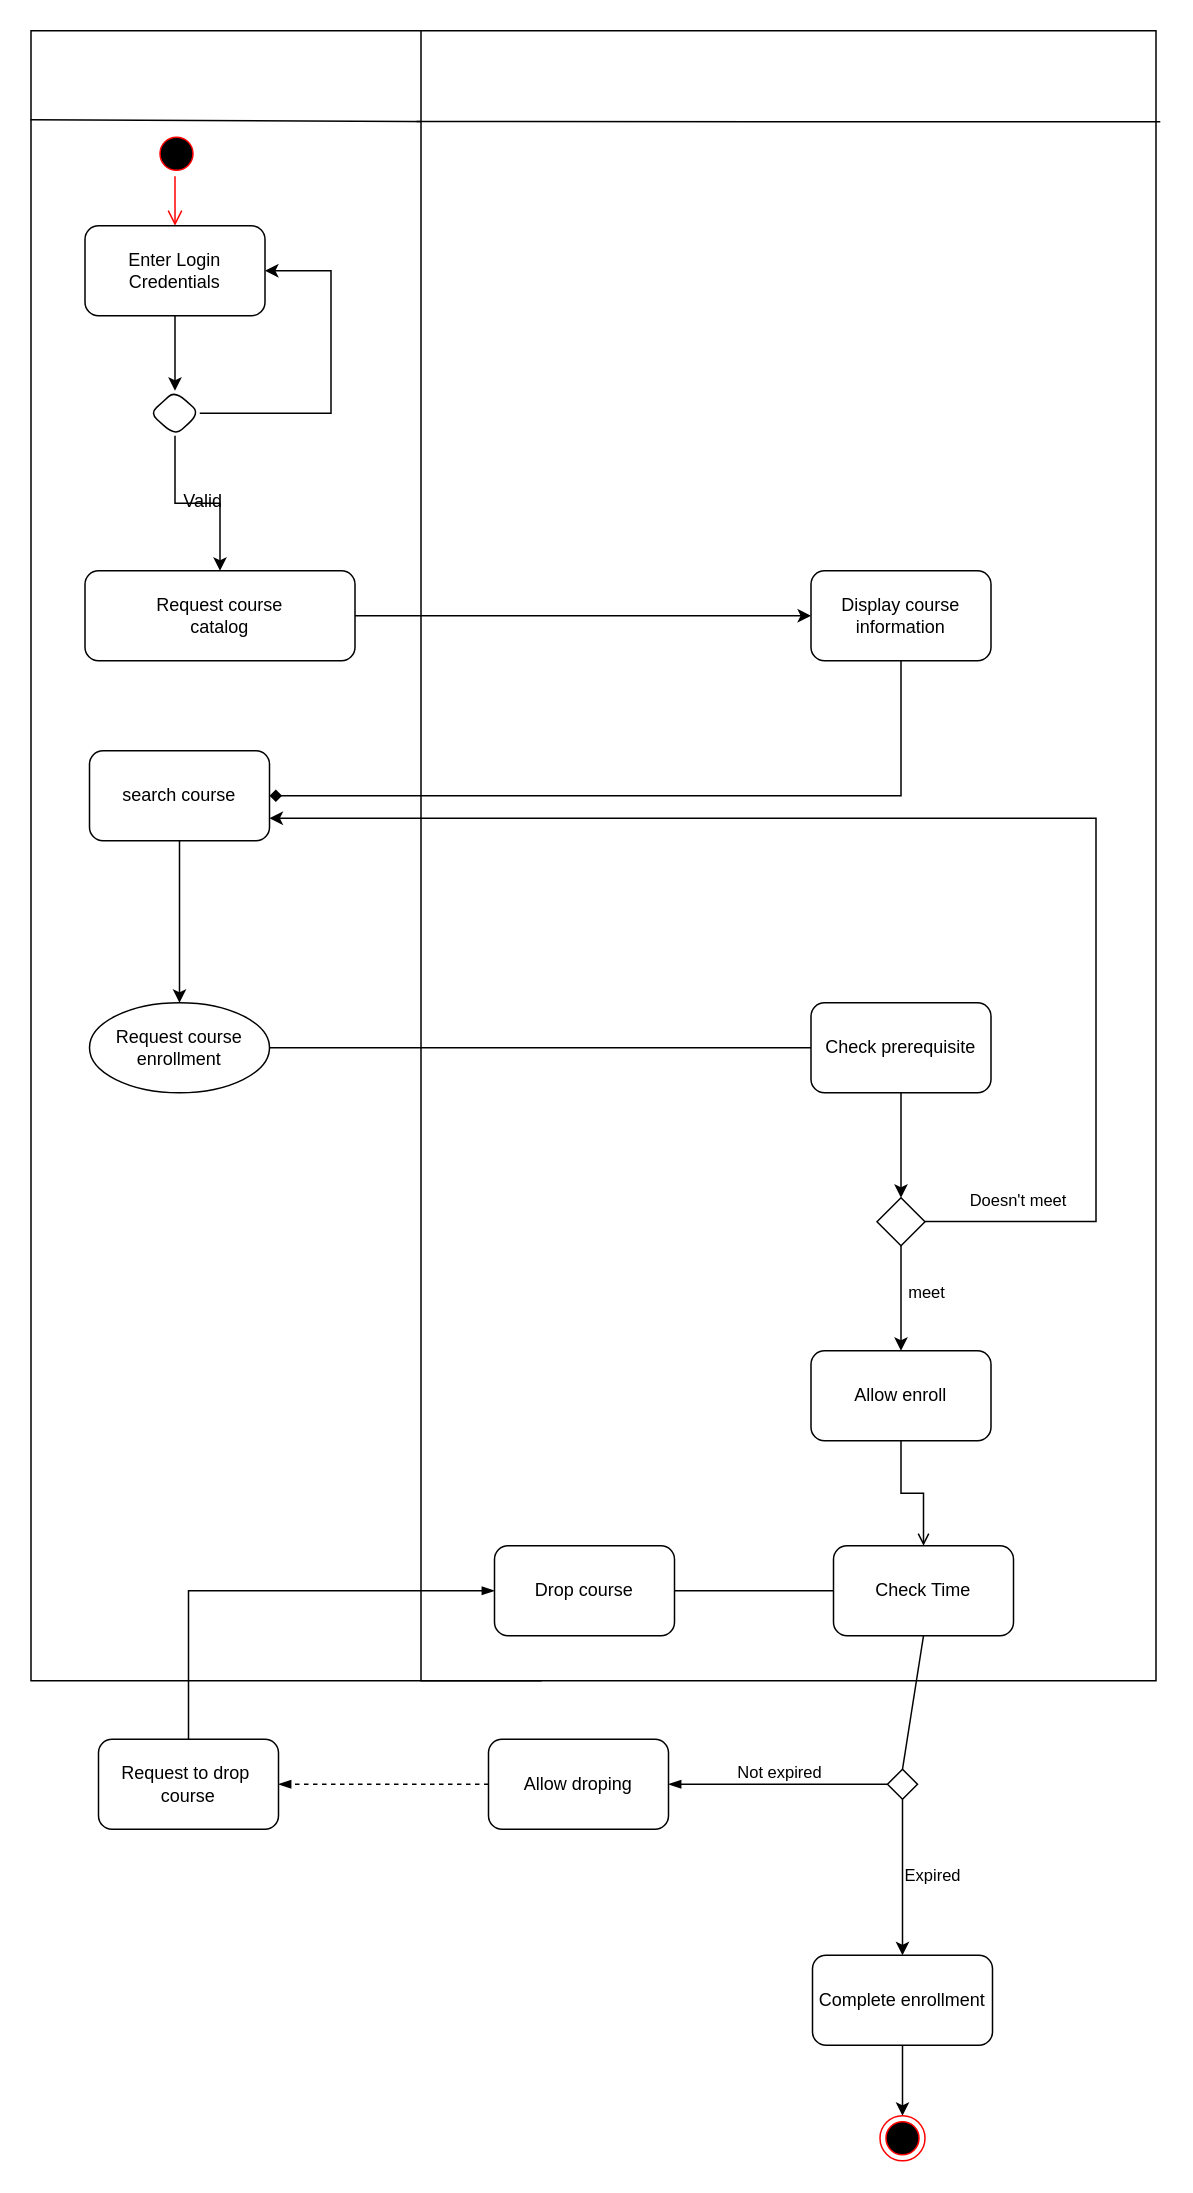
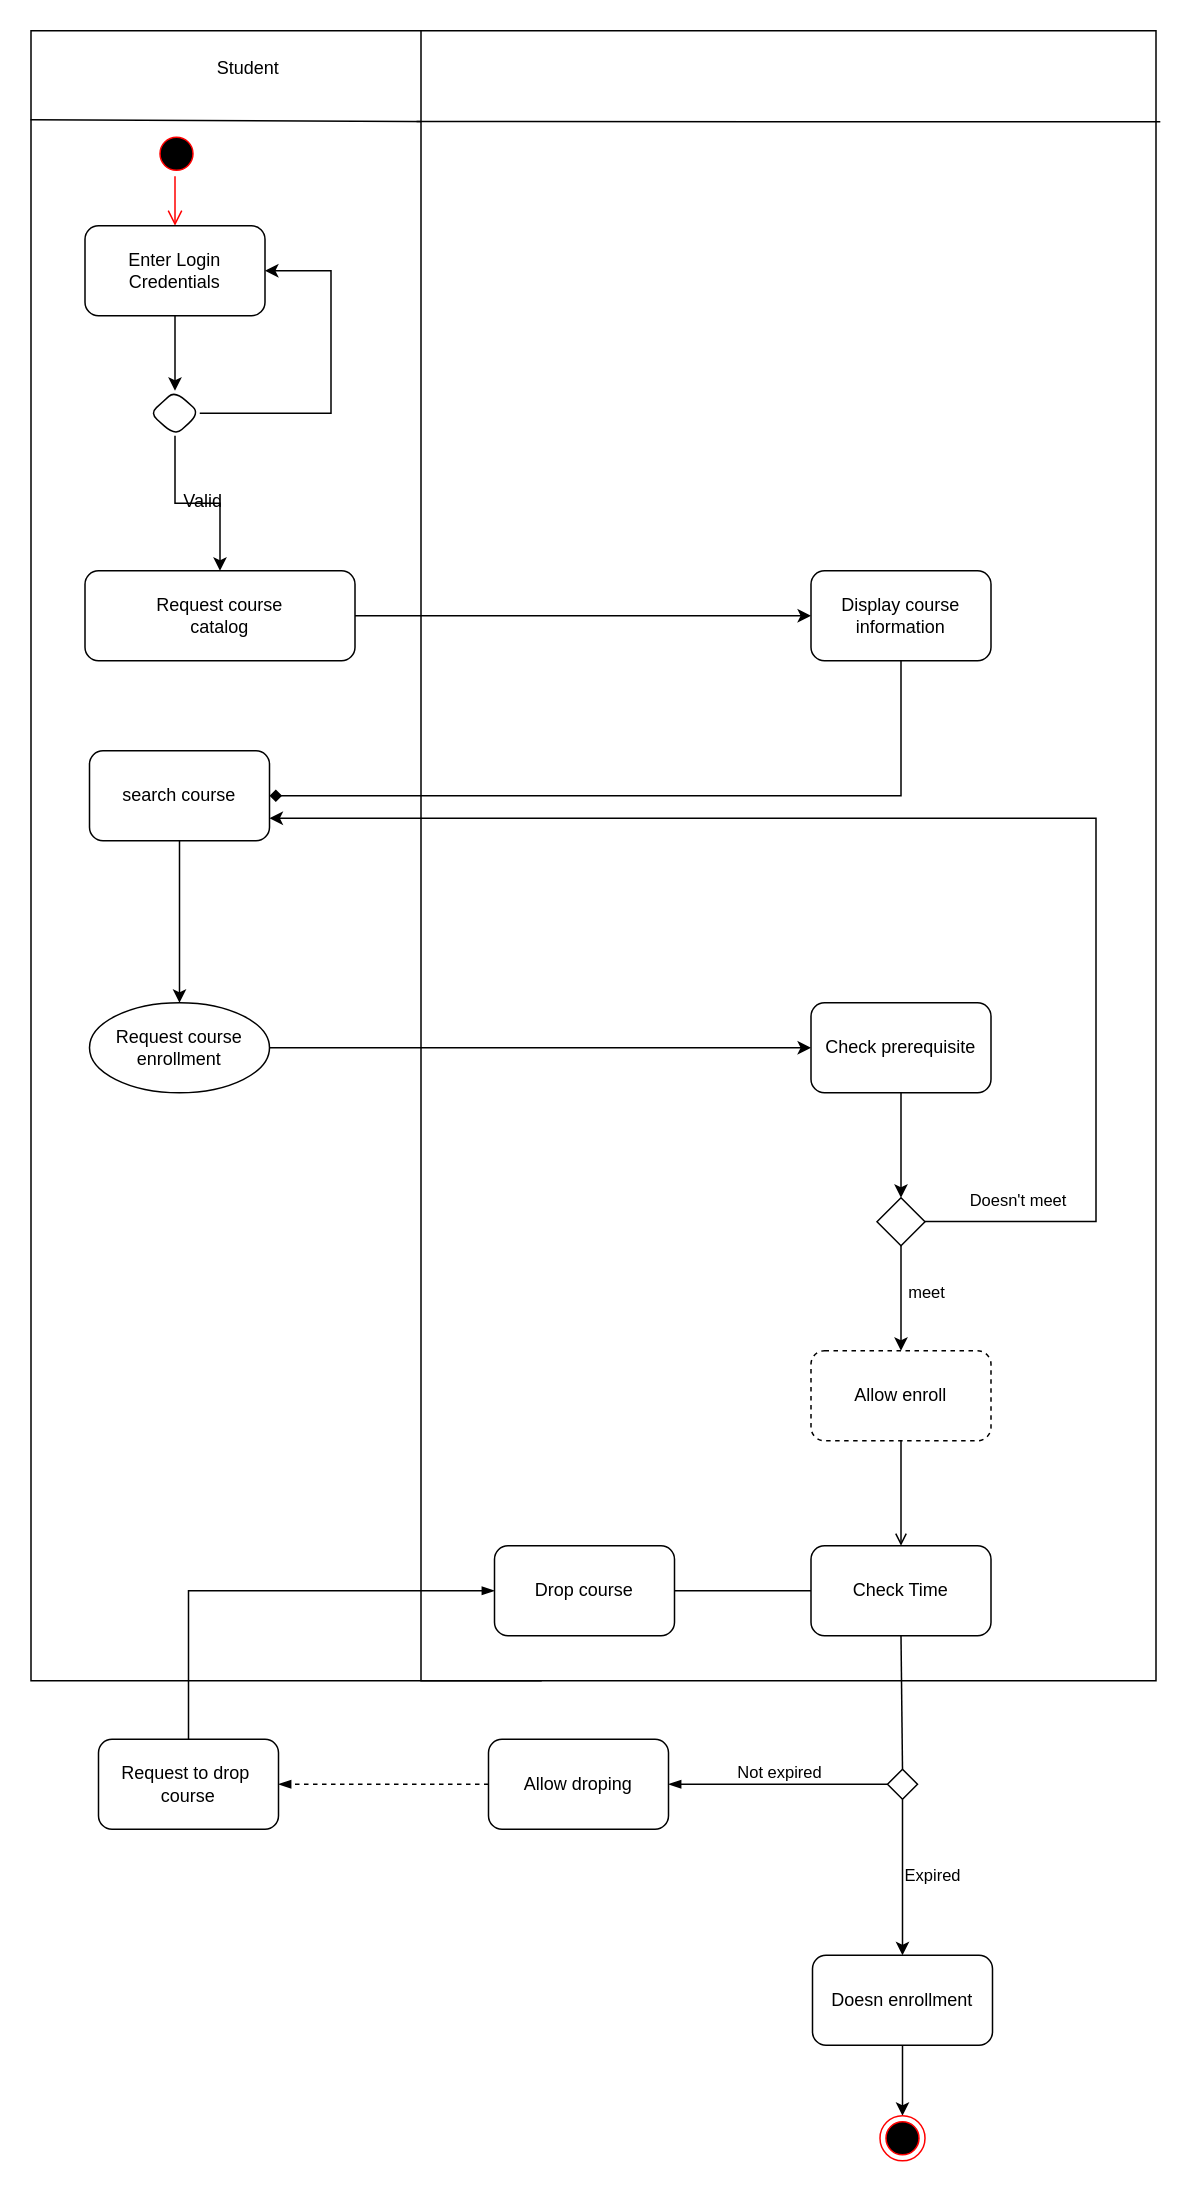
  <mxCell id="0" />
  <mxCell id="1" parent="0" />
  <mxCell id="2" value="" style="rounded=0;whiteSpace=wrap;html=1;" parent="1" vertex="1"><mxGeometry x="20" y="20" width="340" height="1100" as="geometry" /></mxCell>
  <mxCell id="3" value="" style="endArrow=none;html=1;rounded=0;exitX=-0.001;exitY=0.054;exitDx=0;exitDy=0;exitPerimeter=0;entryX=1.017;entryY=0.125;entryDx=0;entryDy=0;entryPerimeter=0;" parent="1" edge="1" source="2"><mxGeometry width="50" height="50" relative="1" as="geometry"><mxPoint x="150" y="80" as="sourcePoint" /><mxPoint x="417.28" y="81.1" as="targetPoint" /></mxGeometry></mxCell>
  <mxCell id="4" value="" style="rounded=0;whiteSpace=wrap;html=1;" parent="1" vertex="1"><mxGeometry x="280" y="20" width="490" height="1100" as="geometry" /></mxCell>
  <mxCell id="5" value="" style="endArrow=none;html=1;rounded=0;entryX=1.007;entryY=0.057;entryDx=0;entryDy=0;entryPerimeter=0;exitX=-0.006;exitY=0.055;exitDx=0;exitDy=0;exitPerimeter=0;" parent="1" edge="1" source="4"><mxGeometry width="50" height="50" relative="1" as="geometry"><mxPoint x="350" y="81" as="sourcePoint" /><mxPoint x="772.87" y="80.7" as="targetPoint" /></mxGeometry></mxCell>
+ <mxCell id="6" value="Student" style="text;html=1;strokeColor=none;fillColor=none;align=center;verticalAlign=middle;whiteSpace=wrap;rounded=0;" parent="1" vertex="1"><mxGeometry x="135" y="30" width="60" height="30" as="geometry" /></mxCell>
  <mxCell id="7" value="Request course&lt;br&gt;catalog" style="rounded=1;whiteSpace=wrap;html=1;" parent="1" vertex="1"><mxGeometry x="56" y="380" width="180" height="60" as="geometry" /></mxCell>
  <mxCell id="8" value="search course" style="rounded=1;whiteSpace=wrap;html=1;" parent="1" vertex="1"><mxGeometry x="59" y="500" width="120" height="60" as="geometry" /></mxCell>
  <mxCell id="9" value="Request course enrollment" style="ellipse;whiteSpace=wrap;html=1;" parent="1" vertex="1"><mxGeometry x="59" y="668" width="120" height="60" as="geometry" /></mxCell>
  <mxCell id="10" value="" style="endArrow=classic;html=1;rounded=0;endFill=1;exitX=0.5;exitY=1;exitDx=0;exitDy=0;" parent="1" source="8" target="9" edge="1"><mxGeometry width="50" height="50" relative="1" as="geometry"><mxPoint x="-151" y="527" as="sourcePoint" /><mxPoint x="-151" y="558" as="targetPoint" /></mxGeometry></mxCell>
  <mxCell id="11" value="Display course information" style="rounded=1;whiteSpace=wrap;html=1;" parent="1" vertex="1"><mxGeometry x="540" y="380" width="120" height="60" as="geometry" /></mxCell>
  <mxCell id="12" value="" style="endArrow=classic;html=1;rounded=0;exitX=1;exitY=0.5;exitDx=0;exitDy=0;" parent="1" source="7" target="11" edge="1"><mxGeometry width="50" height="50" relative="1" as="geometry"><mxPoint x="280" y="608" as="sourcePoint" /><mxPoint x="470" y="528" as="targetPoint" /></mxGeometry></mxCell>
  <mxCell id="13" value="" style="endArrow=diamond;html=1;rounded=0;entryX=1;entryY=0.5;entryDx=0;entryDy=0;" parent="1" source="11" target="8" edge="1"><mxGeometry width="50" height="50" relative="1" as="geometry"><mxPoint x="506" y="617.5" as="sourcePoint" /><mxPoint x="320" y="617.5" as="targetPoint" /><Array as="points"><mxPoint x="600" y="530" /><mxPoint x="540" y="530" /><mxPoint x="450" y="530" /></Array></mxGeometry></mxCell>
  <mxCell id="14" value="" style="edgeStyle=orthogonalEdgeStyle;rounded=0;orthogonalLoop=1;jettySize=auto;html=1;" edge="1" parent="1" source="15" target="46"><mxGeometry relative="1" as="geometry" /></mxCell>
  <mxCell id="15" value="Check prerequisite" style="rounded=1;whiteSpace=wrap;html=1;" parent="1" vertex="1"><mxGeometry x="540" y="668" width="120" height="60" as="geometry" /></mxCell>
- <mxCell id="16" value="" style="endArrow=none;html=1;rounded=0;entryX=0;entryY=0.5;entryDx=0;entryDy=0;" parent="1" source="9" edge="1" target="15"><mxGeometry width="50" height="50" relative="1" as="geometry"><mxPoint x="294" y="697.5" as="sourcePoint" /><mxPoint x="480" y="697.5" as="targetPoint" /></mxGeometry></mxCell>
+ <mxCell id="16" value="" style="endArrow=classic;html=1;rounded=0;entryX=0;entryY=0.5;entryDx=0;entryDy=0;" parent="1" source="9" edge="1" target="15"><mxGeometry width="50" height="50" relative="1" as="geometry"><mxPoint x="294" y="697.5" as="sourcePoint" /><mxPoint x="480" y="697.5" as="targetPoint" /></mxGeometry></mxCell>
  <mxCell id="17" value="" style="edgeStyle=orthogonalEdgeStyle;rounded=0;orthogonalLoop=1;jettySize=auto;html=1;endArrow=open;" edge="1" parent="1" source="18" target="19"><mxGeometry relative="1" as="geometry" /></mxCell>
- <mxCell id="18" value="Allow enroll" style="rounded=1;whiteSpace=wrap;html=1;" parent="1" vertex="1"><mxGeometry x="540" y="900" width="120" height="60" as="geometry" /></mxCell>
- <mxCell id="19" value="Check Time" style="rounded=1;whiteSpace=wrap;html=1;" parent="1" vertex="1"><mxGeometry x="555" y="1030" width="120" height="60" as="geometry" /></mxCell>
+ <mxCell id="18" value="Allow enroll" style="rounded=1;whiteSpace=wrap;html=1;dashed=1;" parent="1" vertex="1"><mxGeometry x="540" y="900" width="120" height="60" as="geometry" /></mxCell>
+ <mxCell id="19" value="Check Time" style="rounded=1;whiteSpace=wrap;html=1;" parent="1" vertex="1"><mxGeometry x="540" y="1030" width="120" height="60" as="geometry" /></mxCell>
  <mxCell id="20" value="" style="edgeStyle=orthogonalEdgeStyle;rounded=0;orthogonalLoop=1;jettySize=auto;html=1;" edge="1" parent="1" source="22" target="24"><mxGeometry relative="1" as="geometry" /></mxCell>
  <mxCell id="21" value="Expired" style="edgeLabel;html=1;align=center;verticalAlign=middle;resizable=0;points=[];" vertex="1" connectable="0" parent="20"><mxGeometry x="-0.046" y="-2" relative="1" as="geometry"><mxPoint x="21" as="offset" /></mxGeometry></mxCell>
  <mxCell id="22" value="" style="rhombus;whiteSpace=wrap;html=1;" parent="1" vertex="1"><mxGeometry x="591" y="1179" width="20" height="20" as="geometry" /></mxCell>
  <mxCell id="23" value="" style="edgeStyle=orthogonalEdgeStyle;rounded=0;orthogonalLoop=1;jettySize=auto;html=1;" edge="1" parent="1" source="24" target="47"><mxGeometry relative="1" as="geometry" /></mxCell>
- <mxCell id="24" value="Complete enrollment" style="rounded=1;whiteSpace=wrap;html=1;" parent="1" vertex="1"><mxGeometry x="541" y="1303" width="120" height="60" as="geometry" /></mxCell>
+ <mxCell id="24" value="Doesn enrollment" style="rounded=1;whiteSpace=wrap;html=1;" parent="1" vertex="1"><mxGeometry x="541" y="1303" width="120" height="60" as="geometry" /></mxCell>
  <mxCell id="25" value="" style="edgeStyle=orthogonalEdgeStyle;rounded=0;orthogonalLoop=1;jettySize=auto;html=1;endArrow=none;" edge="1" parent="1" source="26" target="19"><mxGeometry relative="1" as="geometry" /></mxCell>
  <mxCell id="26" value="Drop course" style="rounded=1;whiteSpace=wrap;html=1;" parent="1" vertex="1"><mxGeometry x="329" y="1030" width="120" height="60" as="geometry" /></mxCell>
  <mxCell id="27" value="Allow droping" style="rounded=1;whiteSpace=wrap;html=1;" parent="1" vertex="1"><mxGeometry x="325" y="1159" width="120" height="60" as="geometry" /></mxCell>
  <mxCell id="28" value="Request to drop&amp;nbsp;&lt;br&gt;course" style="rounded=1;whiteSpace=wrap;html=1;" parent="1" vertex="1"><mxGeometry x="65" y="1159" width="120" height="60" as="geometry" /></mxCell>
  <mxCell id="29" value="" style="endArrow=blockThin;html=1;rounded=0;endFill=1;exitX=0;exitY=0.5;exitDx=0;exitDy=0;entryX=1;entryY=0.5;entryDx=0;entryDy=0;dashed=1;" parent="1" source="27" target="28" edge="1"><mxGeometry width="50" height="50" relative="1" as="geometry"><mxPoint x="340" y="1203" as="sourcePoint" /><mxPoint x="340" y="1263" as="targetPoint" /><Array as="points" /></mxGeometry></mxCell>
  <mxCell id="30" value="" style="endArrow=blockThin;html=1;rounded=0;endFill=1;exitX=0;exitY=0.5;exitDx=0;exitDy=0;entryX=1;entryY=0.5;entryDx=0;entryDy=0;" parent="1" source="22" target="27" edge="1"><mxGeometry width="50" height="50" relative="1" as="geometry"><mxPoint x="560" y="1233" as="sourcePoint" /><mxPoint x="560" y="1293" as="targetPoint" /><Array as="points" /></mxGeometry></mxCell>
  <mxCell id="31" value="Not expired" style="edgeLabel;html=1;align=center;verticalAlign=middle;resizable=0;points=[];" vertex="1" connectable="0" parent="30"><mxGeometry x="0.003" y="-2" relative="1" as="geometry"><mxPoint y="-7" as="offset" /></mxGeometry></mxCell>
  <mxCell id="32" value="" style="endArrow=blockThin;html=1;rounded=0;endFill=1;entryX=0;entryY=0.5;entryDx=0;entryDy=0;" parent="1" source="28" target="26" edge="1"><mxGeometry width="50" height="50" relative="1" as="geometry"><mxPoint x="250" y="1343" as="sourcePoint" /><mxPoint x="250" y="1403" as="targetPoint" /><Array as="points"><mxPoint x="125" y="1060" /></Array></mxGeometry></mxCell>
  <mxCell id="33" value="" style="endArrow=none;html=1;rounded=0;entryX=0.5;entryY=1;entryDx=0;entryDy=0;exitX=0.5;exitY=0;exitDx=0;exitDy=0;" parent="1" source="22" target="19" edge="1"><mxGeometry width="50" height="50" relative="1" as="geometry"><mxPoint x="420" y="1373" as="sourcePoint" /><mxPoint x="470" y="1323" as="targetPoint" /></mxGeometry></mxCell>
  <mxCell id="34" value="" style="ellipse;html=1;shape=startState;fillColor=#000000;strokeColor=#ff0000;" vertex="1" parent="1"><mxGeometry x="102" y="87" width="30" height="30" as="geometry" /></mxCell>
  <mxCell id="35" value="" style="edgeStyle=orthogonalEdgeStyle;html=1;verticalAlign=bottom;endArrow=open;endSize=8;strokeColor=#ff0000;rounded=0;" edge="1" parent="1"><mxGeometry relative="1" as="geometry"><mxPoint x="116" y="150" as="targetPoint" /><mxPoint x="116" y="117" as="sourcePoint" /></mxGeometry></mxCell>
  <mxCell id="36" value="" style="edgeStyle=orthogonalEdgeStyle;rounded=0;orthogonalLoop=1;jettySize=auto;html=1;" edge="1" parent="1" source="37" target="40"><mxGeometry relative="1" as="geometry" /></mxCell>
  <mxCell id="37" value="Enter Login Credentials" style="rounded=1;whiteSpace=wrap;html=1;" vertex="1" parent="1"><mxGeometry x="56" y="150" width="120" height="60" as="geometry" /></mxCell>
  <mxCell id="38" value="" style="edgeStyle=orthogonalEdgeStyle;rounded=0;orthogonalLoop=1;jettySize=auto;html=1;entryX=1;entryY=0.5;entryDx=0;entryDy=0;" edge="1" parent="1" source="40" target="37"><mxGeometry relative="1" as="geometry"><mxPoint x="230" y="275" as="targetPoint" /><Array as="points"><mxPoint x="220" y="275" /><mxPoint x="220" y="180" /></Array></mxGeometry></mxCell>
  <mxCell id="39" value="" style="edgeStyle=orthogonalEdgeStyle;rounded=0;orthogonalLoop=1;jettySize=auto;html=1;" edge="1" parent="1" source="40" target="7"><mxGeometry relative="1" as="geometry" /></mxCell>
  <mxCell id="40" value="" style="rhombus;whiteSpace=wrap;html=1;rounded=1;" vertex="1" parent="1"><mxGeometry x="99.5" y="260" width="33" height="30" as="geometry" /></mxCell>
  <mxCell id="41" value="Valid" style="text;strokeColor=none;fillColor=none;align=left;verticalAlign=top;spacingLeft=4;spacingRight=4;overflow=hidden;rotatable=0;points=[[0,0.5],[1,0.5]];portConstraint=eastwest;whiteSpace=wrap;html=1;" vertex="1" parent="1"><mxGeometry x="116" y="320" width="60" height="26" as="geometry" /></mxCell>
  <mxCell id="42" value="" style="edgeStyle=elbowEdgeStyle;rounded=0;orthogonalLoop=1;jettySize=auto;html=1;entryX=1;entryY=0.75;entryDx=0;entryDy=0;" edge="1" parent="1" target="8"><mxGeometry relative="1" as="geometry"><mxPoint x="616" y="813.75" as="sourcePoint" /><mxPoint x="330" y="534" as="targetPoint" /><Array as="points"><mxPoint x="730" y="670" /></Array></mxGeometry></mxCell>
  <mxCell id="43" value="Doesn't meet" style="edgeLabel;html=1;align=center;verticalAlign=middle;resizable=0;points=[];" vertex="1" connectable="0" parent="42"><mxGeometry x="-0.87" y="1" relative="1" as="geometry"><mxPoint y="-13" as="offset" /></mxGeometry></mxCell>
  <mxCell id="44" value="" style="edgeStyle=orthogonalEdgeStyle;rounded=0;orthogonalLoop=1;jettySize=auto;html=1;" edge="1" parent="1" source="46" target="18"><mxGeometry relative="1" as="geometry" /></mxCell>
  <mxCell id="45" value="meet" style="edgeLabel;html=1;align=center;verticalAlign=middle;resizable=0;points=[];" vertex="1" connectable="0" parent="44"><mxGeometry x="-0.229" y="3" relative="1" as="geometry"><mxPoint x="13" y="3" as="offset" /></mxGeometry></mxCell>
  <mxCell id="46" value="" style="rhombus;whiteSpace=wrap;html=1;rounded=1;arcSize=0;" vertex="1" parent="1"><mxGeometry x="584" y="798" width="32" height="32" as="geometry" /></mxCell>
  <mxCell id="47" value="" style="ellipse;html=1;shape=endState;fillColor=#000000;strokeColor=#ff0000;" vertex="1" parent="1"><mxGeometry x="586" y="1410" width="30" height="30" as="geometry" /></mxCell>
